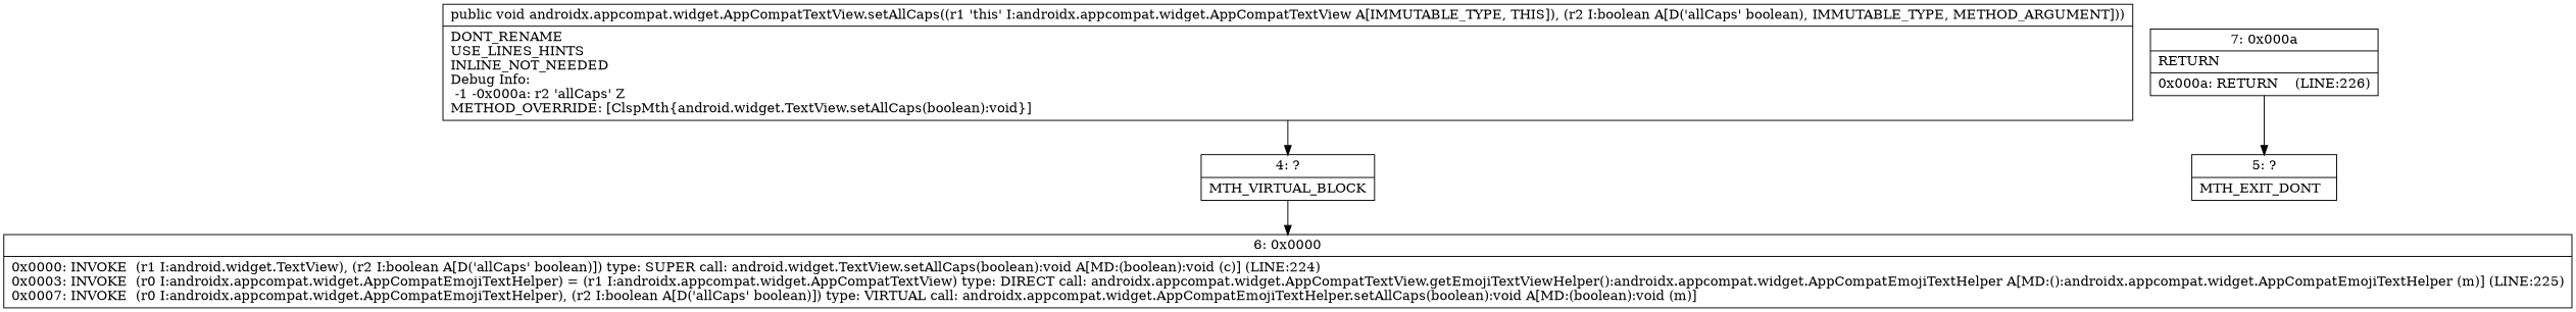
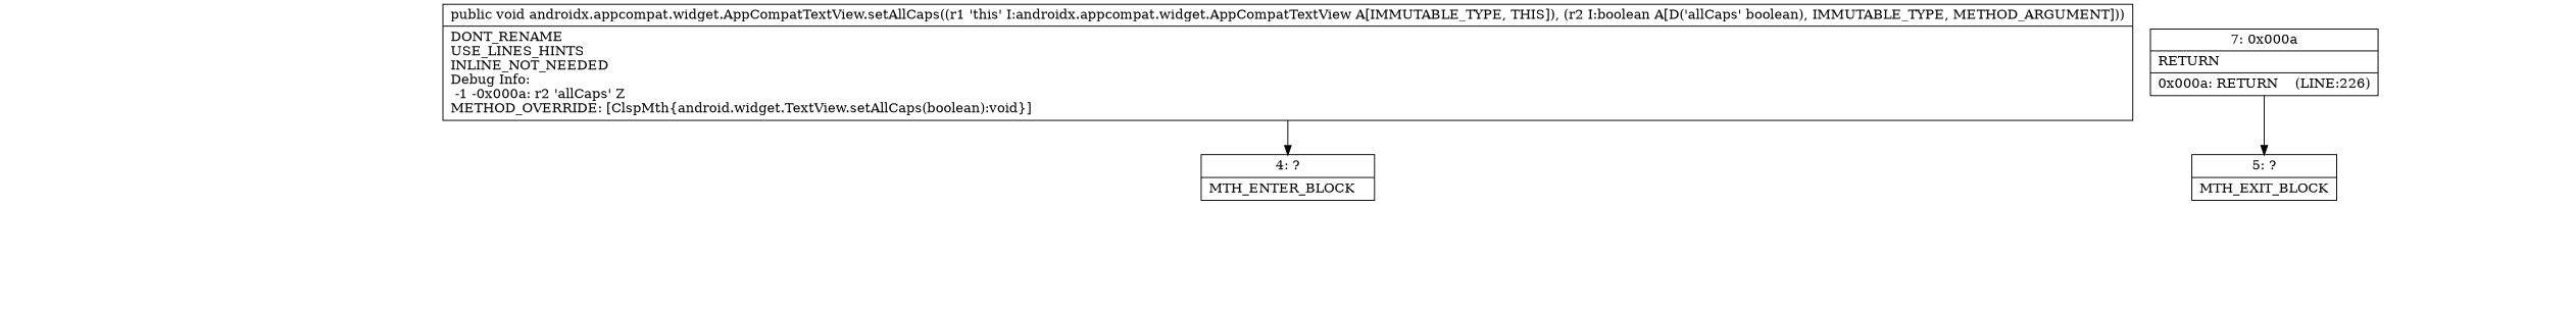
  digraph {
    node [shape=record]
-   n1 [label="{4\:\ ?|MTH_VIRTUAL_BLOCK\l}"]
-   n2 [label="{6\:\ 0x0000|0x0000: INVOKE  (r1 I:android.widget.TextView), (r2 I:boolean A[D('allCaps' boolean)]) type: SUPER call: android.widget.TextView.setAllCaps(boolean):void A[MD:(boolean):void (c)] (LINE:224)\l0x0003: INVOKE  (r0 I:androidx.appcompat.widget.AppCompatEmojiTextHelper) = (r1 I:androidx.appcompat.widget.AppCompatTextView) type: DIRECT call: androidx.appcompat.widget.AppCompatTextView.getEmojiTextViewHelper():androidx.appcompat.widget.AppCompatEmojiTextHelper A[MD:():androidx.appcompat.widget.AppCompatEmojiTextHelper (m)] (LINE:225)\l0x0007: INVOKE  (r0 I:androidx.appcompat.widget.AppCompatEmojiTextHelper), (r2 I:boolean A[D('allCaps' boolean)]) type: VIRTUAL call: androidx.appcompat.widget.AppCompatEmojiTextHelper.setAllCaps(boolean):void A[MD:(boolean):void (m)]\l}"]
+   n1 [label="{4\:\ ?|MTH_ENTER_BLOCK\l}"]
    n3 [label="{7\:\ 0x000a|RETURN\l|0x000a: RETURN    (LINE:226)\l}"]
-   n4 [label="{5\:\ ?|MTH_EXIT_DONT\l}"]
+   n4 [label="{5\:\ ?|MTH_EXIT_BLOCK\l}"]
    n5 [label="{public void androidx.appcompat.widget.AppCompatTextView.setAllCaps((r1 'this' I:androidx.appcompat.widget.AppCompatTextView A[IMMUTABLE_TYPE, THIS]), (r2 I:boolean A[D('allCaps' boolean), IMMUTABLE_TYPE, METHOD_ARGUMENT]))  | DONT_RENAME\lUSE_LINES_HINTS\lINLINE_NOT_NEEDED\lDebug Info:\l  \-1 \-0x000a: r2 'allCaps' Z\lMETHOD_OVERRIDE: [ClspMth\{android.widget.TextView.setAllCaps(boolean):void\}]\l}"]
-   n1 -> n2
    n3 -> n4
    n5 -> n1
  }
